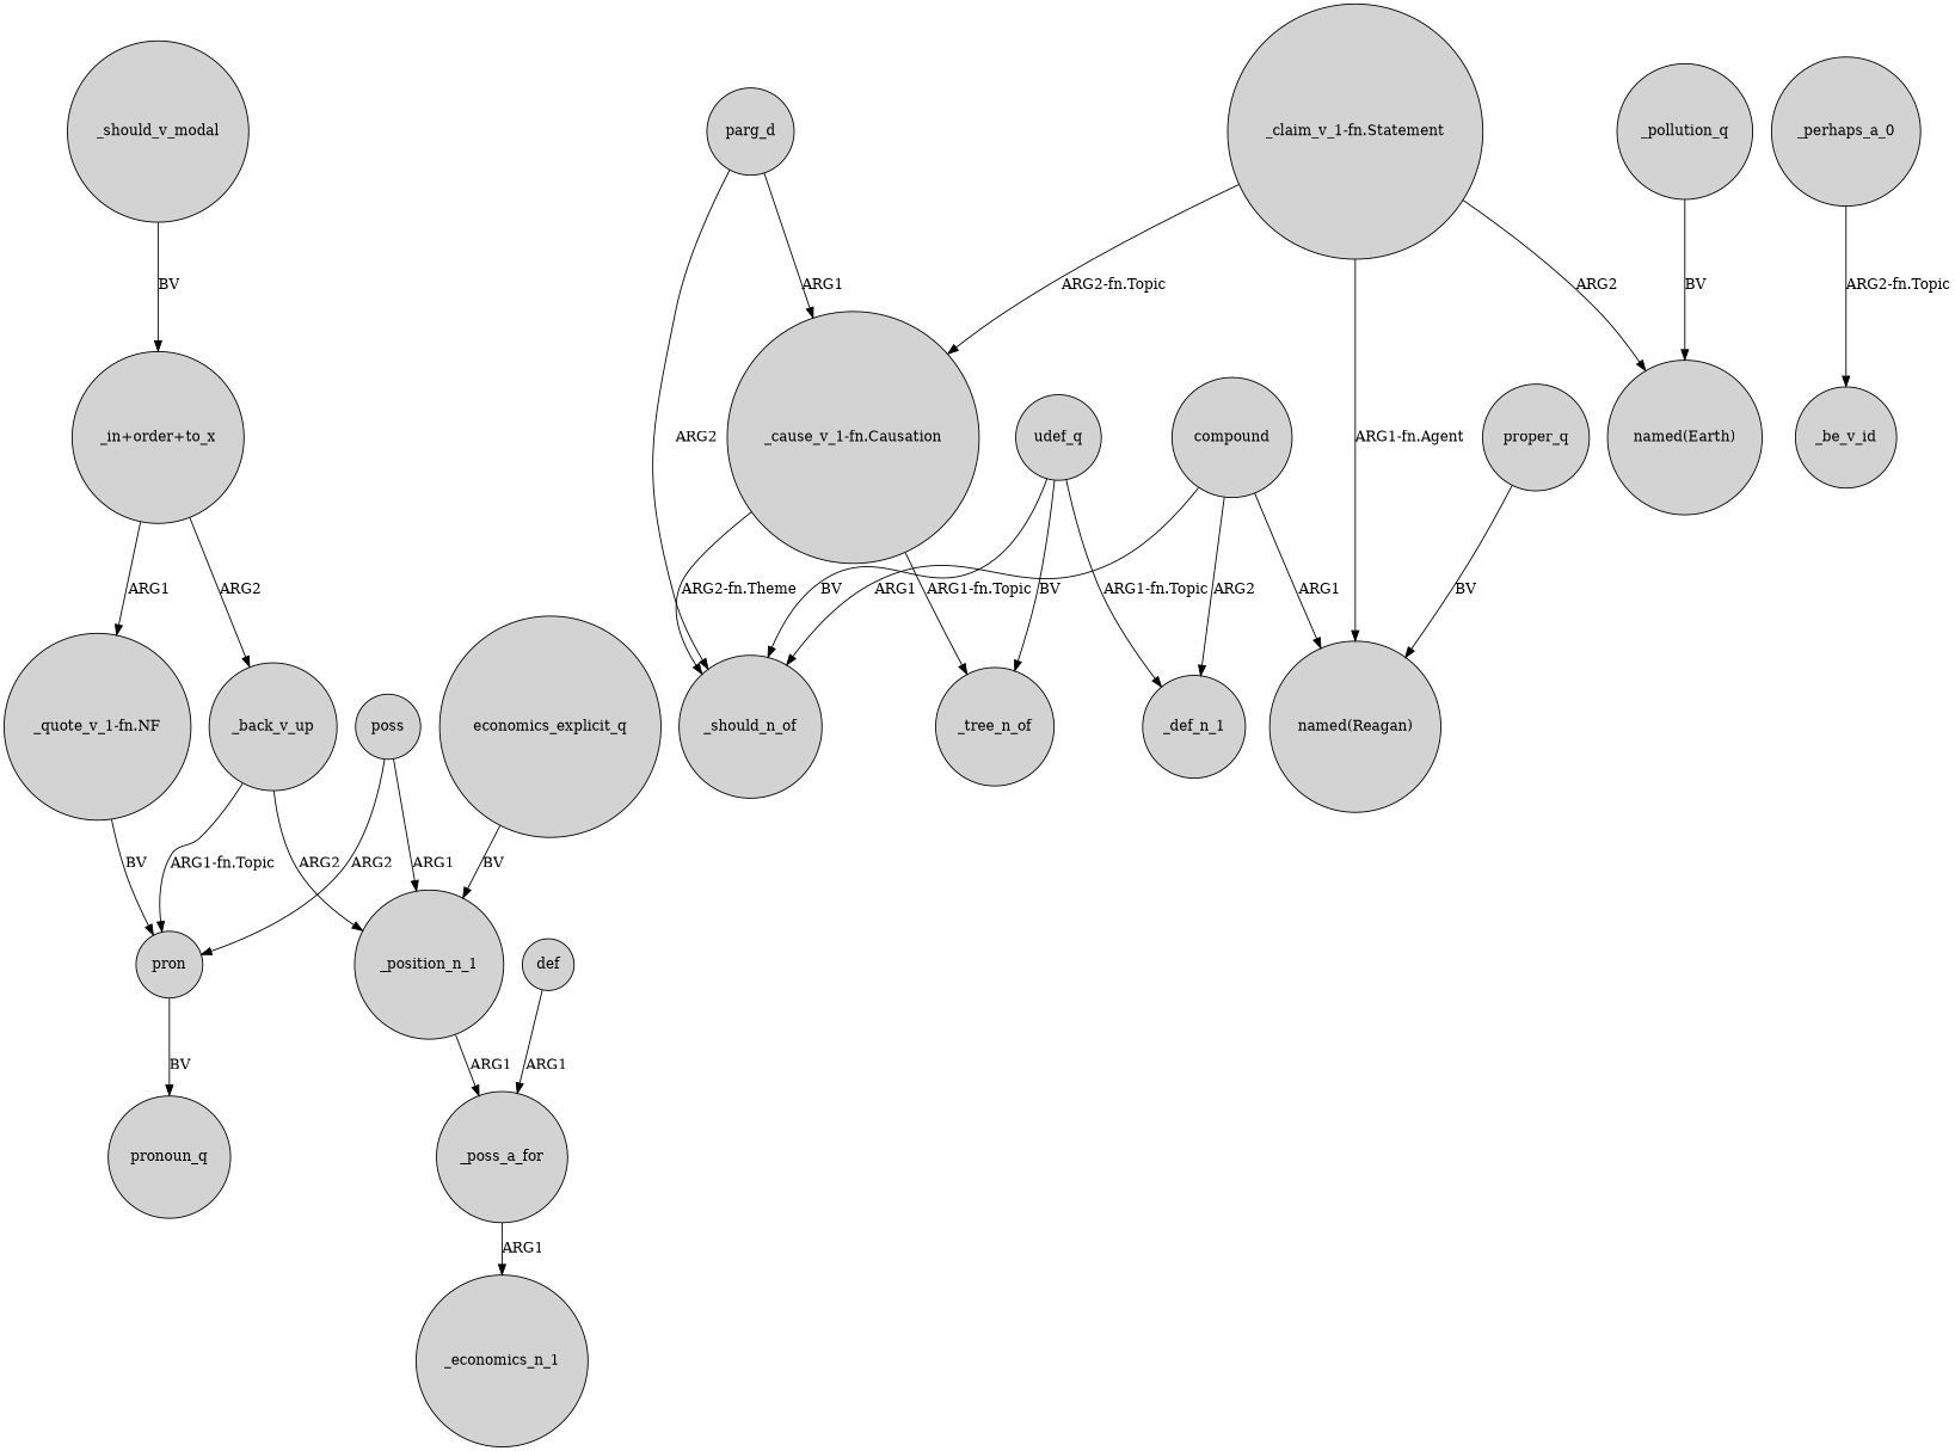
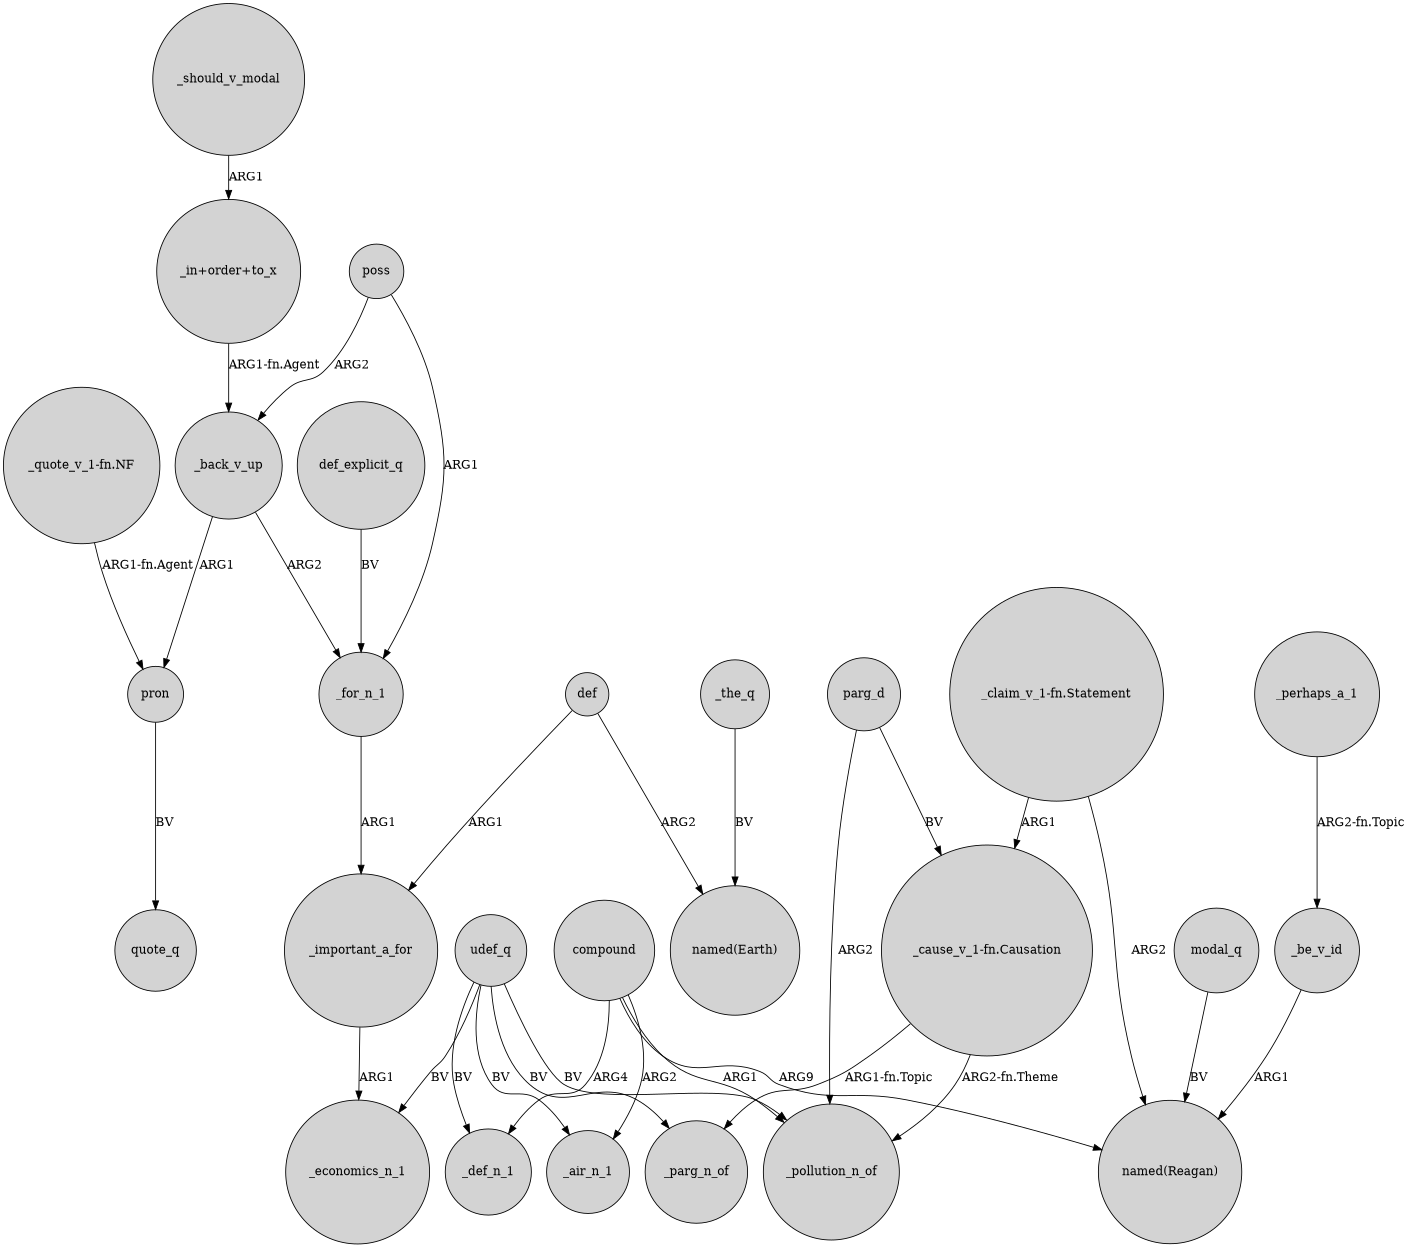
  digraph {
    node [shape=circle style=filled]
    "_quote_v_1-fn.NF"
    pron
-   pronoun_q
-   _position_n_1
-   _important_a_for [label=_poss_a_for]
+   pronoun_q [label=quote_q]
+   _position_n_1 [label=_for_n_1]
+   _important_a_for
    _economics_n_1
    udef_q
+   _air_n_1
    n9 [label=_def_n_1]
-   _pollution_n_of [label=_should_n_of]
-   _tree_n_of
+   _pollution_n_of
+   _tree_n_of [label=_parg_n_of]
    "_claim_v_1-fn.Statement"
    "_cause_v_1-fn.Causation"
    "named(Reagan)"
    compound
-   _perhaps_a_1 [label=_perhaps_a_0]
+   _perhaps_a_1
    _be_v_id
-   _the_q [label=_pollution_q]
+   _the_q
    "named(Earth)"
    _back_v_up
    poss
    "_in+order+to_x"
-   def_explicit_q [label=economics_explicit_q]
+   def_explicit_q
    _should_v_modal
    n25 [label=def]
    parg_d
-   proper_q
-   "_quote_v_1-fn.NF" -> pron [label=BV]
+   proper_q [label=modal_q]
+   "_quote_v_1-fn.NF" -> pron [label="ARG1-fn.Agent"]
    pron -> pronoun_q [label=BV]
    _position_n_1 -> _important_a_for [label=ARG1]
    _important_a_for -> _economics_n_1 [label=ARG1]
-   udef_q -> n9 [label="ARG1-fn.Topic"]
+   udef_q -> _economics_n_1 [label=BV]
+   udef_q -> _air_n_1 [label=BV]
+   udef_q -> n9 [label=BV]
    udef_q -> _pollution_n_of [label=BV]
    udef_q -> _tree_n_of [label=BV]
-   "_claim_v_1-fn.Statement" -> "_cause_v_1-fn.Causation" [label="ARG2-fn.Topic"]
-   "_claim_v_1-fn.Statement" -> "named(Reagan)" [label="ARG1-fn.Agent"]
+   "_claim_v_1-fn.Statement" -> "_cause_v_1-fn.Causation" [label=ARG1]
+   "_claim_v_1-fn.Statement" -> "named(Reagan)" [label=ARG2]
    "_cause_v_1-fn.Causation" -> _pollution_n_of [label="ARG2-fn.Theme"]
    "_cause_v_1-fn.Causation" -> _tree_n_of [label="ARG1-fn.Topic"]
-   compound -> n9 [label=ARG2]
+   compound -> _air_n_1 [label=ARG2]
+   compound -> n9 [label=ARG4]
    compound -> _pollution_n_of [label=ARG1]
-   compound -> "named(Reagan)" [label=ARG1]
+   compound -> "named(Reagan)" [label=ARG9]
    _perhaps_a_1 -> _be_v_id [label="ARG2-fn.Topic"]
+   _be_v_id -> "named(Reagan)" [label=ARG1]
    _the_q -> "named(Earth)" [label=BV]
-   _back_v_up -> pron [label="ARG1-fn.Topic"]
+   _back_v_up -> pron [label=ARG1]
    _back_v_up -> _position_n_1 [label=ARG2]
-   poss -> pron [label=ARG2]
+   poss -> _back_v_up [label=ARG2]
    poss -> _position_n_1 [label=ARG1]
-   "_in+order+to_x" -> "_quote_v_1-fn.NF" [label=ARG1]
-   "_in+order+to_x" -> _back_v_up [label=ARG2]
+   "_in+order+to_x" -> _back_v_up [label="ARG1-fn.Agent"]
    def_explicit_q -> _position_n_1 [label=BV]
-   _should_v_modal -> "_in+order+to_x" [label=BV]
+   _should_v_modal -> "_in+order+to_x" [label=ARG1]
    n25 -> _important_a_for [label=ARG1]
-   "_claim_v_1-fn.Statement" -> "named(Earth)" [label=ARG2]
+   n25 -> "named(Earth)" [label=ARG2]
    parg_d -> _pollution_n_of [label=ARG2]
-   parg_d -> "_cause_v_1-fn.Causation" [label=ARG1]
+   parg_d -> "_cause_v_1-fn.Causation" [label=BV]
    proper_q -> "named(Reagan)" [label=BV]
  }
